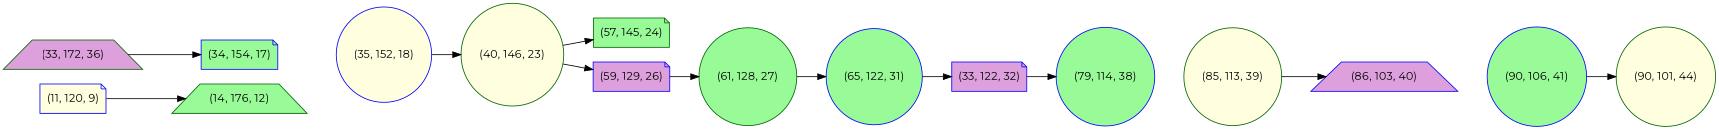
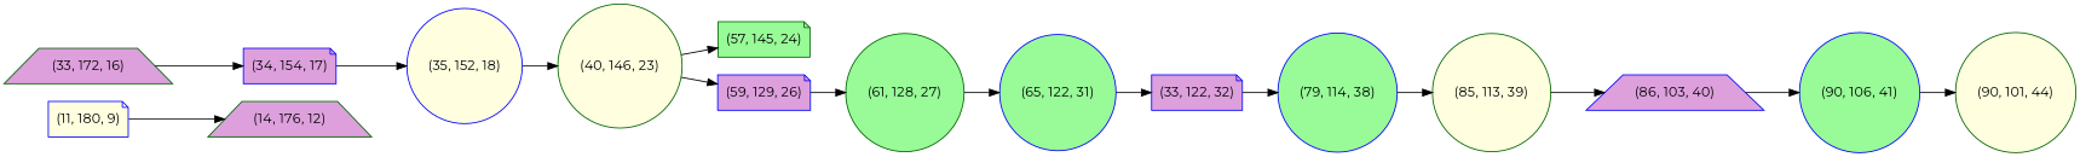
  digraph {
    fontname=Montserrat
    rankdir=LR
    node [color=blue fillcolor=palegreen fontname=Montserrat shape=circle style=filled]
    edge [fontname=Montserrat]
-   "(11, 180, 9)" [fillcolor=lightyellow shape=note label="(11, 120, 9)"]
-   "(14, 176, 12)" [color=darkgreen shape=trapezium]
-   "(33, 172, 16)" [color=darkgreen fillcolor=plum shape=trapezium label="(33, 172, 36)"]
-   "(34, 154, 17)" [shape=note]
+   "(11, 180, 9)" [fillcolor=lightyellow shape=note]
+   "(14, 176, 12)" [color=darkgreen fillcolor=plum shape=trapezium]
+   "(33, 172, 16)" [color=darkgreen fillcolor=plum shape=trapezium]
+   "(34, 154, 17)" [fillcolor=plum shape=note]
    "(35, 152, 18)" [fillcolor=lightyellow]
    "(40, 146, 23)" [color=darkgreen fillcolor=lightyellow]
    "(57, 145, 24)" [color=darkgreen shape=note]
    "(59, 129, 26)" [fillcolor=plum shape=note]
    "(61, 128, 27)" [color=darkgreen]
    n10 [label="(65, 122, 31)"]
    n11 [fillcolor=plum label="(33, 122, 32)" shape=note]
    "(79, 114, 38)"
    "(85, 113, 39)" [color=darkgreen fillcolor=lightyellow]
    n14 [fillcolor=plum label="(86, 103, 40)" shape=trapezium]
    "(90, 106, 41)"
    n16 [color=darkgreen fillcolor=lightyellow label="(90, 101, 44)"]
    "(11, 180, 9)" -> "(14, 176, 12)"
    "(33, 172, 16)" -> "(34, 154, 17)"
+   "(34, 154, 17)" -> "(35, 152, 18)"
    "(35, 152, 18)" -> "(40, 146, 23)"
    "(40, 146, 23)" -> "(57, 145, 24)"
    "(40, 146, 23)" -> "(59, 129, 26)"
    "(59, 129, 26)" -> "(61, 128, 27)"
    "(61, 128, 27)" -> n10
    n10 -> n11
    n11 -> "(79, 114, 38)"
+   "(79, 114, 38)" -> "(85, 113, 39)"
    "(85, 113, 39)" -> n14
+   n14 -> "(90, 106, 41)"
    "(90, 106, 41)" -> n16
  }
